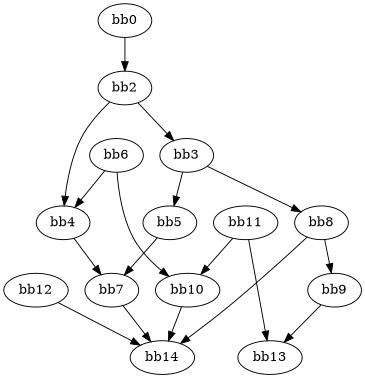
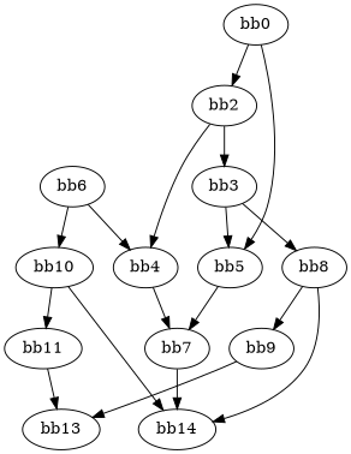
  digraph {
    n1 [label="bb0\l"]
    n2 [label="bb2\l"]
    n3 [label="bb5\l"]
    n4 [label="bb3\l"]
    n5 [label="bb4\l"]
    n6 [label="bb7\l"]
    n7 [label="bb8\l"]
    n8 [label="bb14\l"]
    n9 [label="bb9\l"]
-   n10 [label="bb12\l"]
    n11 [label="bb6\l"]
    n12 [label="bb10\l"]
    n13 [label="bb11\l"]
    n14 [label="bb13\l"]
    n1 -> n2
+   n1 -> n3
    n2 -> n4
    n2 -> n5
    n3 -> n6
    n4 -> n3
    n4 -> n7
    n5 -> n6
    n6 -> n8
    n7 -> n8
    n7 -> n9
    n9 -> n14
-   n10 -> n8
    n11 -> n5
    n11 -> n12
    n12 -> n8
-   n13 -> n12
+   n12 -> n13
    n13 -> n14
  }
